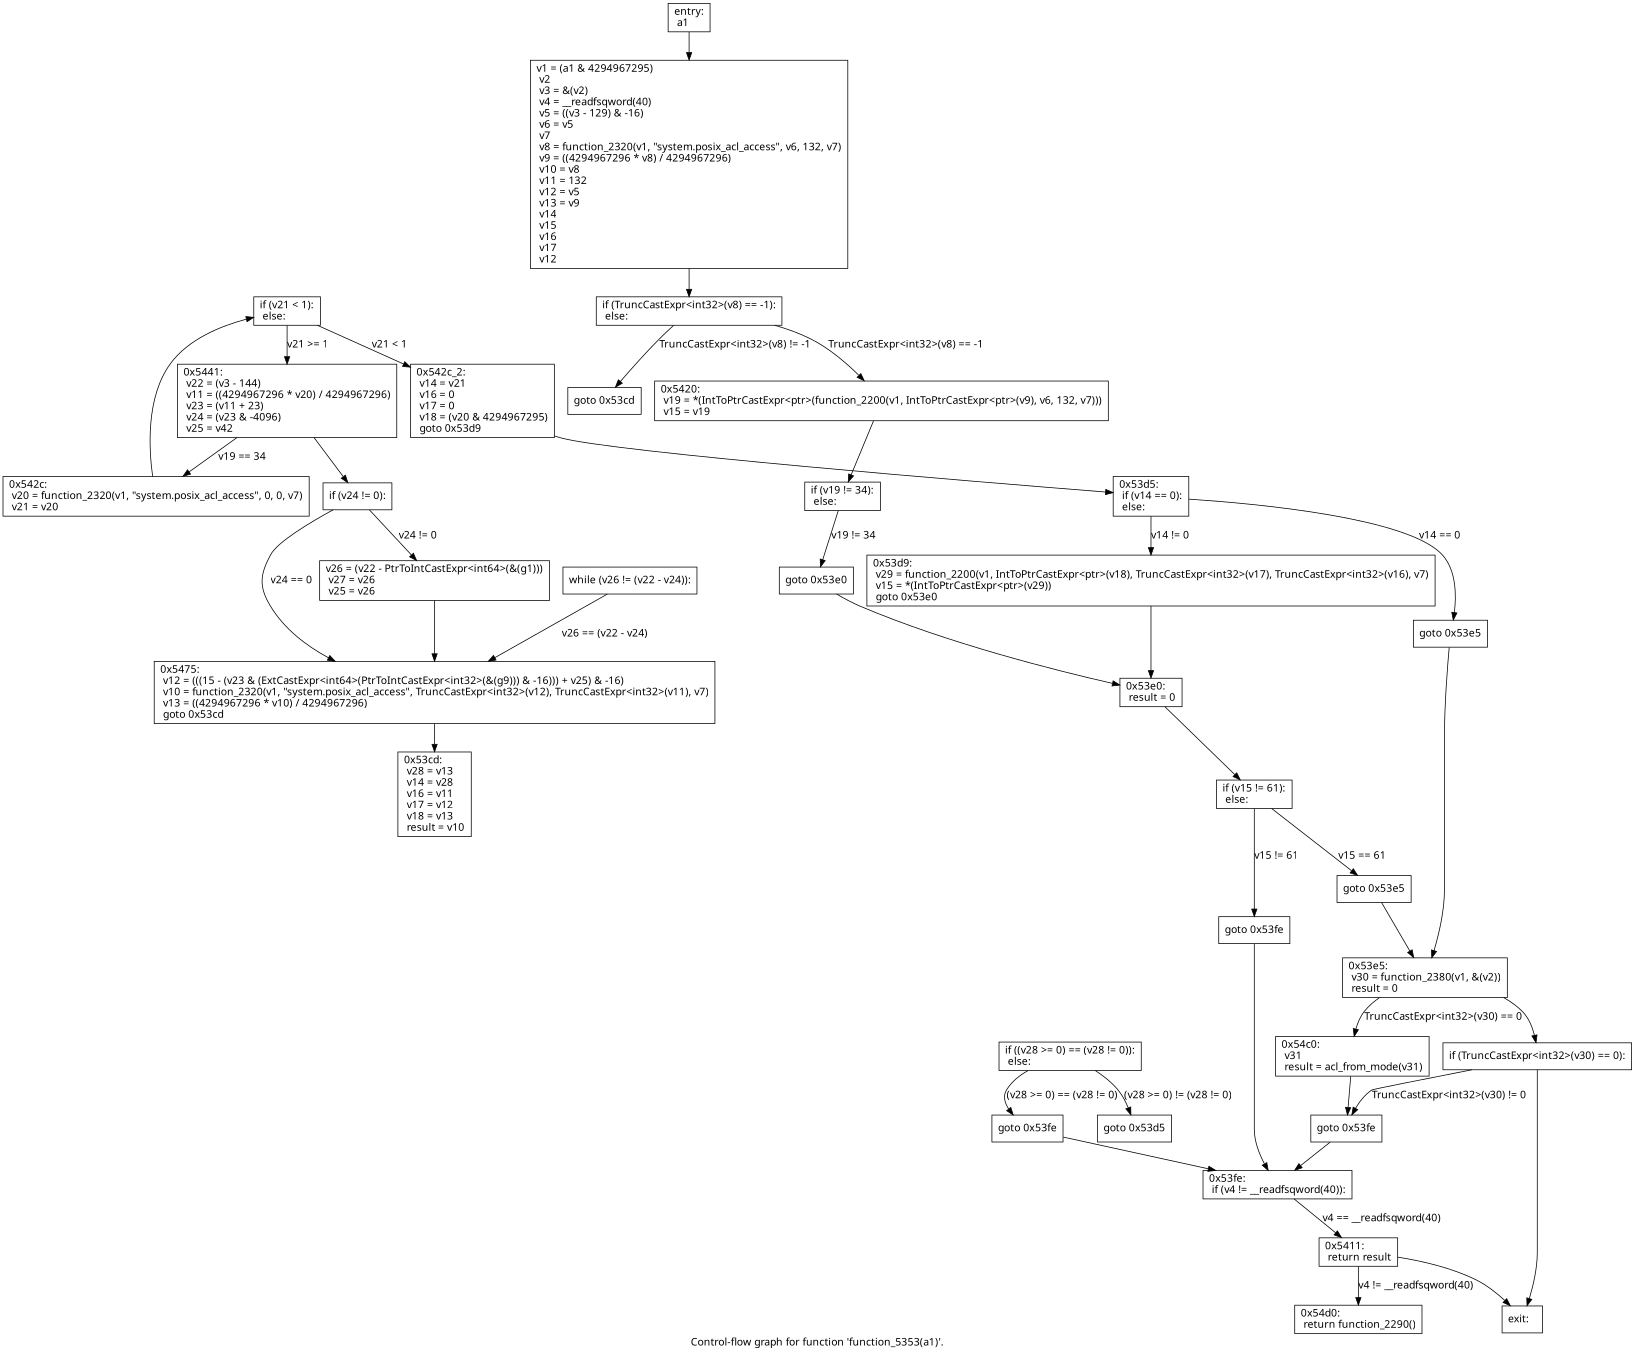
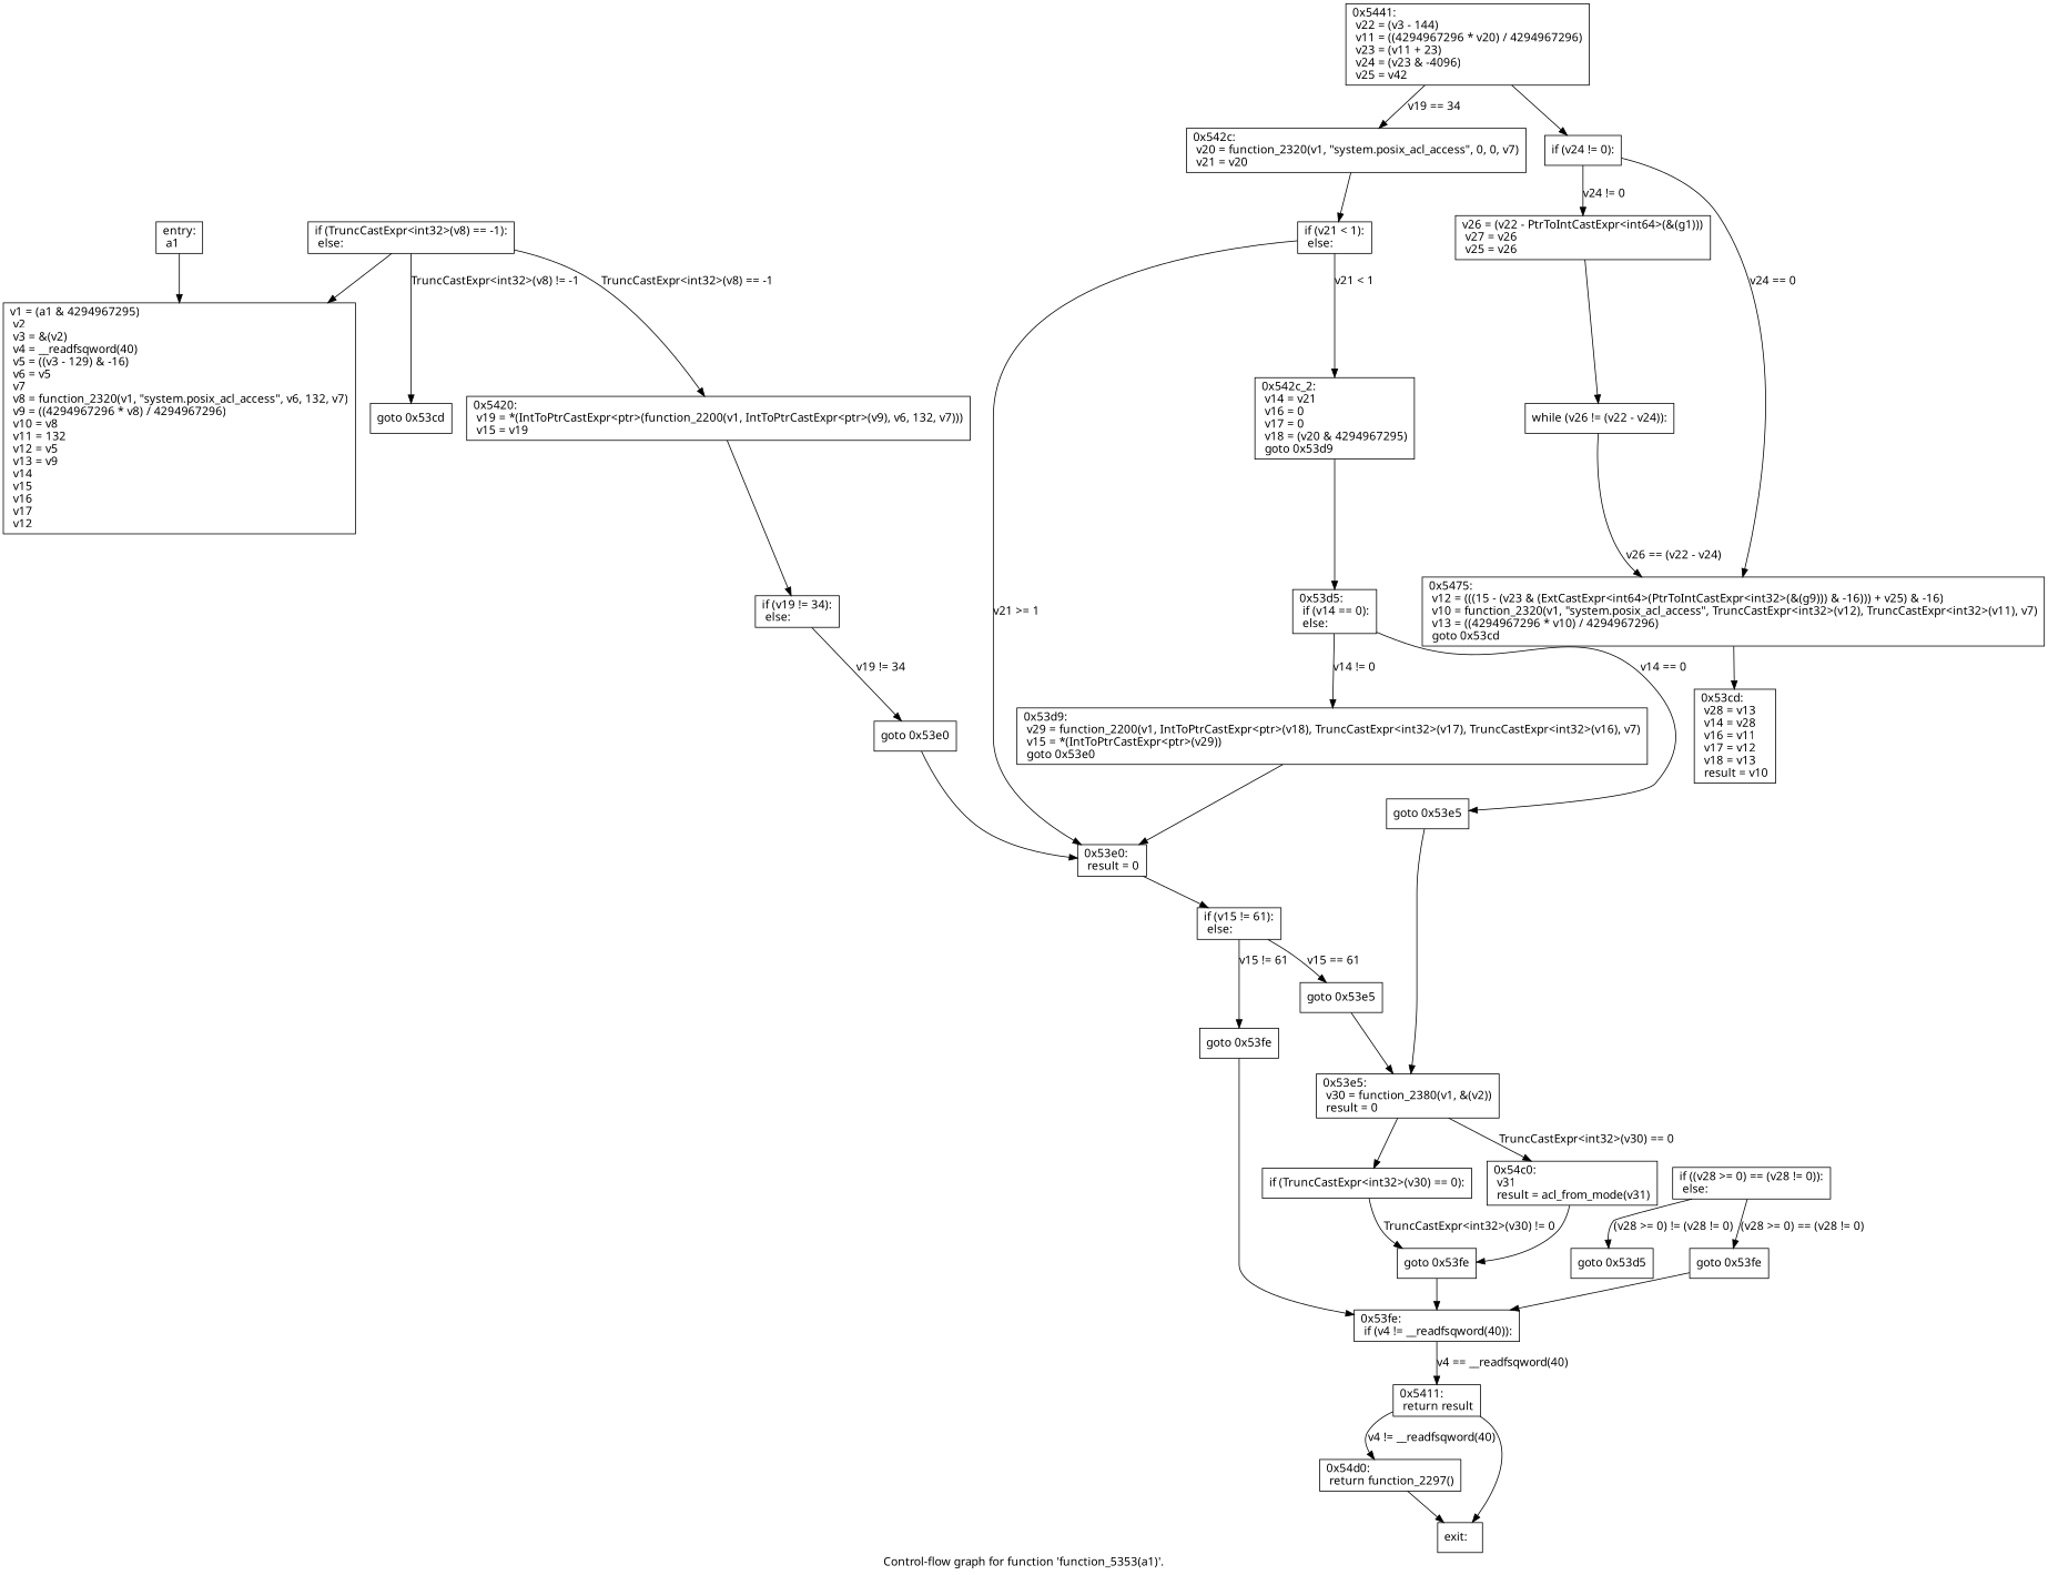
  digraph {
    fontname="Noto Sans"
    label="Control-flow graph for function 'function_5353(a1)'."
    node [fontname="Noto Sans" shape=record]
    edge [fontname="Noto Sans"]
    n1 [label="{entry:\l  a1\l}"]
    n2 [label="{  v1 = (a1 & 4294967295)\l  v2\l  v3 = &(v2)\l  v4 = __readfsqword(40)\l  v5 = ((v3 - 129) & -16)\l  v6 = v5\l  v7\l  v8 = function_2320(v1, \"system.posix_acl_access\", v6, 132, v7)\l  v9 = ((4294967296 * v8) / 4294967296)\l  v10 = v8\l  v11 = 132\l  v12 = v5\l  v13 = v9\l  v14\l  v15\l  v16\l  v17\l  v12\l}"]
    n3 [label="{  if (TruncCastExpr\<int32\>(v8) == -1):\l  else:\l}"]
    n4 [label="{0x5420:\l  v19 = *(IntToPtrCastExpr\<ptr\>(function_2200(v1, IntToPtrCastExpr\<ptr\>(v9), v6, 132, v7)))\l  v15 = v19\l}"]
    n5 [label="{  goto 0x53cd\l}"]
    n6 [label="{  if (v19 != 34):\l  else:\l}"]
    n7 [label="{  goto 0x53e0\l}"]
    n8 [label="{0x53cd:\l  v28 = v13\l  v14 = v28\l  v16 = v11\l  v17 = v12\l  v18 = v13\l  result = v10\l}"]
    n9 [label="{0x53e0:\l  result = 0\l}"]
    n10 [label="{0x542c:\l  v20 = function_2320(v1, \"system.posix_acl_access\", 0, 0, v7)\l  v21 = v20\l}"]
    n11 [label="{  if (v21 \< 1):\l  else:\l}"]
    n12 [label="{  if ((v28 \>= 0) == (v28 != 0)):\l  else:\l}"]
    n13 [label="{  goto 0x53fe\l}"]
    n14 [label="{  goto 0x53d5\l}"]
    n15 [label="{  if (v15 != 61):\l  else:\l}"]
    n16 [label="{0x542c_2:\l  v14 = v21\l  v16 = 0\l  v17 = 0\l  v18 = (v20 & 4294967295)\l  goto 0x53d9\l}"]
    n17 [label="{0x5441:\l  v22 = (v3 - 144)\l  v11 = ((4294967296 * v20) / 4294967296)\l  v23 = (v11 + 23)\l  v24 = (v23 & -4096)\l  v25 = v42\l}"]
    n18 [label="{0x53fe:\l  if (v4 != __readfsqword(40)):\l}"]
    n19 [label="{  goto 0x53fe\l}"]
    n20 [label="{  goto 0x53e5\l}"]
    n21 [label="{0x53d5:\l  if (v14 == 0):\l  else:\l}"]
    n22 [label="{  if (v24 != 0):\l}"]
    n23 [label="{0x5411:\l  return result\l}"]
    n24 [label="{  goto 0x53e5\l}"]
    n25 [label="{0x53d9:\l  v29 = function_2200(v1, IntToPtrCastExpr\<ptr\>(v18), TruncCastExpr\<int32\>(v17), TruncCastExpr\<int32\>(v16), v7)\l  v15 = *(IntToPtrCastExpr\<ptr\>(v29))\l  goto 0x53e0\l}"]
    n26 [label="{0x53e5:\l  v30 = function_2380(v1, &(v2))\l  result = 0\l}"]
    n27 [label="{  v26 = (v22 - PtrToIntCastExpr\<int64\>(&(g1)))\l  v27 = v26\l  v25 = v26\l}"]
    n28 [label="{0x5475:\l  v12 = (((15 - (v23 & (ExtCastExpr\<int64\>(PtrToIntCastExpr\<int32\>(&(g9))) & -16))) + v25) & -16)\l  v10 = function_2320(v1, \"system.posix_acl_access\", TruncCastExpr\<int32\>(v12), TruncCastExpr\<int32\>(v11), v7)\l  v13 = ((4294967296 * v10) / 4294967296)\l  goto 0x53cd\l}"]
-   n29 [label="{0x54d0:\l  return function_2290()\l}"]
+   n29 [label="{0x54d0:\l  return function_2297()\l}"]
    n30 [label="{exit:\l}"]
    n31 [label="{  if (TruncCastExpr\<int32\>(v30) == 0):\l}"]
    n32 [label="{0x54c0:\l  v31\l  result = acl_from_mode(v31)\l}"]
    n33 [label="{  while (v26 != (v22 - v24)):\l}"]
    n34 [label="{  goto 0x53fe\l}"]
    n1 -> n2
-   n2 -> n3
+   n3 -> n2
    n3 -> n4 [label="TruncCastExpr\<int32\>(v8) == -1"]
    n3 -> n5 [label="TruncCastExpr\<int32\>(v8) != -1"]
    n4 -> n6
    n6 -> n7 [label="v19 != 34"]
    n7 -> n9
    n9 -> n15
    n10 -> n11
    n11 -> n16 [label="v21 \< 1"]
-   n11 -> n17 [label="v21 \>= 1"]
+   n11 -> n9 [label="v21 \>= 1"]
    n12 -> n13 [label="(v28 \>= 0) == (v28 != 0)"]
    n12 -> n14 [label="(v28 \>= 0) != (v28 != 0)"]
    n13 -> n18
    n15 -> n19 [label="v15 != 61"]
    n15 -> n20 [label="v15 == 61"]
    n16 -> n21
    n17 -> n10 [label="v19 == 34"]
    n17 -> n22
    n18 -> n23 [label="v4 == __readfsqword(40)"]
    n19 -> n18
    n20 -> n26
    n21 -> n24 [label="v14 == 0"]
    n21 -> n25 [label="v14 != 0"]
    n22 -> n27 [label="v24 != 0"]
    n22 -> n28 [label="v24 == 0"]
    n23 -> n29 [label="v4 != __readfsqword(40)"]
    n23 -> n30
    n24 -> n26
    n25 -> n9
    n26 -> n31
    n26 -> n32 [label="TruncCastExpr\<int32\>(v30) == 0"]
-   n27 -> n28
+   n27 -> n33
    n28 -> n8
-   n31 -> n30
+   n29 -> n30
    n31 -> n34 [label="TruncCastExpr\<int32\>(v30) != 0"]
    n32 -> n34
    n33 -> n28 [label="v26 == (v22 - v24)"]
    n34 -> n18
  }
